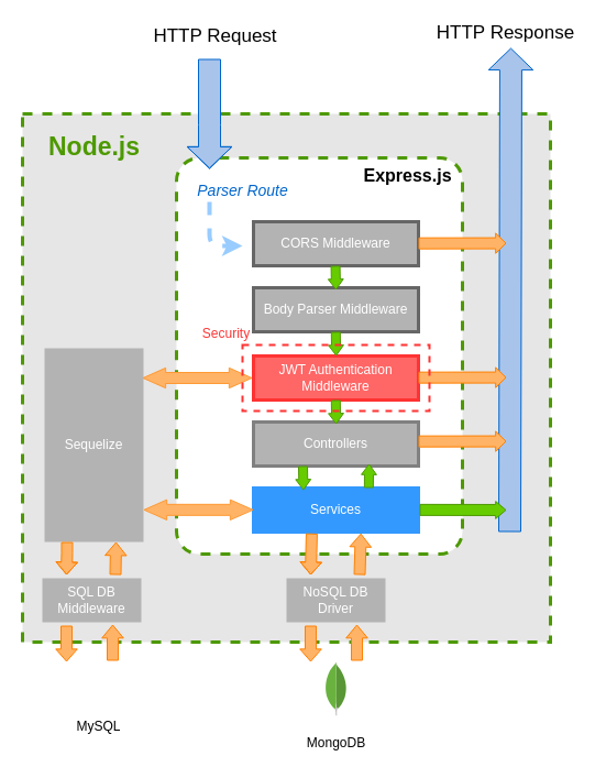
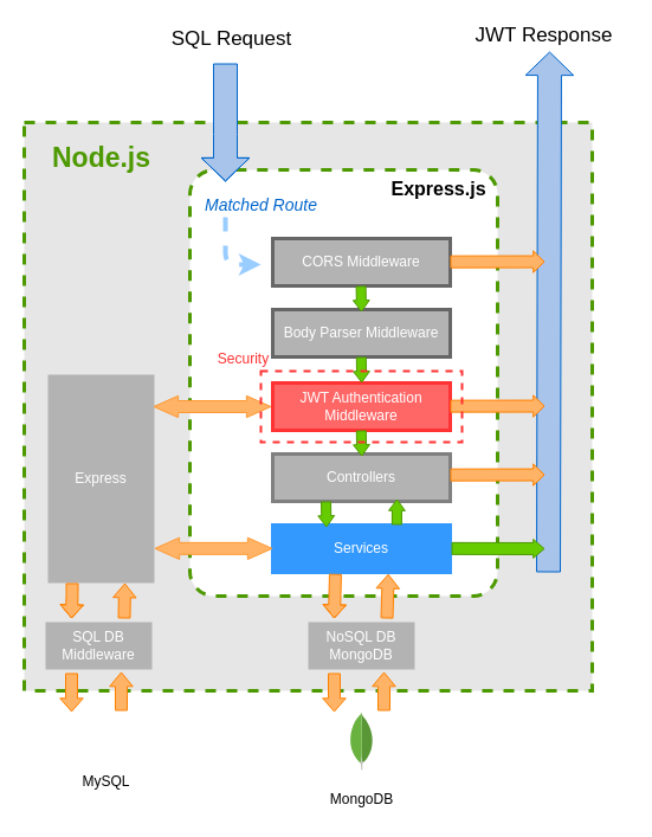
  <mxCell id="0" />
  <mxCell id="1" parent="0" />
  <mxCell id="2" value="" style="rounded=0;whiteSpace=wrap;html=1;dashed=1;strokeWidth=3;strokeColor=#4D9900;fillColor=#E6E6E6;" vertex="1" parent="1"><mxGeometry x="20" y="103" width="480" height="480" as="geometry" /></mxCell>
  <mxCell id="3" value="" style="rounded=1;whiteSpace=wrap;html=1;dashed=1;strokeWidth=3;gradientColor=none;strokeColor=#4D9900;arcSize=8;" vertex="1" parent="1"><mxGeometry x="160" y="143" width="260" height="360" as="geometry" /></mxCell>
  <mxCell id="4" value="&lt;font color=&quot;#4d9900&quot; size=&quot;1&quot;&gt;&lt;b style=&quot;font-size: 23px&quot;&gt;Node.js&lt;/b&gt;&lt;/font&gt;" style="text;html=1;align=center;verticalAlign=middle;resizable=0;points=[];autosize=1;" vertex="1" parent="1"><mxGeometry x="35" y="123" width="100" height="20" as="geometry" /></mxCell>
  <mxCell id="5" value="&lt;font color=&quot;#ffffff&quot;&gt;SQL DB Middleware&lt;/font&gt;" style="rounded=0;whiteSpace=wrap;html=1;strokeWidth=3;gradientColor=none;fillColor=#B3B3B3;strokeColor=none;" vertex="1" parent="1"><mxGeometry x="38" y="525" width="90" height="40" as="geometry" /></mxCell>
- <mxCell id="6" value="&lt;font color=&quot;#ffffff&quot;&gt;Sequelize&lt;/font&gt;" style="rounded=0;whiteSpace=wrap;html=1;strokeWidth=3;gradientColor=none;fillColor=#B3B3B3;strokeColor=none;" vertex="1" parent="1"><mxGeometry x="40" y="316" width="90" height="176" as="geometry" /></mxCell>
+ <mxCell id="6" value="&lt;font color=&quot;#ffffff&quot;&gt;Express&lt;/font&gt;" style="rounded=0;whiteSpace=wrap;html=1;strokeWidth=3;gradientColor=none;fillColor=#B3B3B3;strokeColor=none;" vertex="1" parent="1"><mxGeometry x="40" y="316" width="90" height="176" as="geometry" /></mxCell>
  <mxCell id="7" value="" style="shape=flexArrow;endArrow=classic;html=1;fillColor=#FFB366;strokeColor=#FF8000;endWidth=8.571;endSize=3.381;" edge="1" parent="1"><mxGeometry width="50" height="50" relative="1" as="geometry"><mxPoint x="60" y="568" as="sourcePoint" /><mxPoint x="60" y="601" as="targetPoint" /></mxGeometry></mxCell>
  <mxCell id="8" value="" style="shape=flexArrow;endArrow=classic;html=1;fillColor=#FFB366;strokeColor=#FF8000;endWidth=8.571;endSize=3.605;" edge="1" parent="1"><mxGeometry width="50" height="50" relative="1" as="geometry"><mxPoint x="102" y="600" as="sourcePoint" /><mxPoint x="102" y="567" as="targetPoint" /></mxGeometry></mxCell>
  <mxCell id="9" value="" style="shape=flexArrow;endArrow=classic;html=1;fillColor=#FFB366;strokeColor=#FF8000;endWidth=8.571;endSize=3.381;" edge="1" parent="1"><mxGeometry width="50" height="50" relative="1" as="geometry"><mxPoint x="60.5" y="492" as="sourcePoint" /><mxPoint x="60" y="522" as="targetPoint" /><Array as="points"><mxPoint x="60.5" y="502" /></Array></mxGeometry></mxCell>
  <mxCell id="10" value="" style="shape=flexArrow;endArrow=classic;html=1;fillColor=#FFB366;strokeColor=#FF8000;endWidth=8.571;endSize=3.605;" edge="1" parent="1"><mxGeometry width="50" height="50" relative="1" as="geometry"><mxPoint x="104.5" y="522" as="sourcePoint" /><mxPoint x="105" y="492" as="targetPoint" /></mxGeometry></mxCell>
  <mxCell id="11" value="" style="shape=flexArrow;endArrow=classic;html=1;endWidth=19.6;endSize=6.2;width=20;fillColor=#A9C4EB;strokeColor=#0066CC;" edge="1" parent="1"><mxGeometry width="50" height="50" relative="1" as="geometry"><mxPoint x="190" y="53" as="sourcePoint" /><mxPoint x="190" y="153" as="targetPoint" /><Array as="points"><mxPoint x="190" y="113" /></Array></mxGeometry></mxCell>
  <mxCell id="12" value="" style="shape=flexArrow;endArrow=classic;html=1;endWidth=19.6;endSize=6.2;width=20;fillColor=#A9C4EB;strokeColor=#0066CC;" edge="1" parent="1"><mxGeometry width="50" height="50" relative="1" as="geometry"><mxPoint x="463" y="483" as="sourcePoint" /><mxPoint x="464" y="43" as="targetPoint" /><Array as="points" /></mxGeometry></mxCell>
  <mxCell id="13" value="" style="shape=image;html=1;verticalAlign=top;verticalLabelPosition=bottom;labelBackgroundColor=#ffffff;imageAspect=0;aspect=fixed;image=https://cdn2.iconfinder.com/data/icons/nodejs-1/128/nodejs-128.png;strokeColor=#4D9900;strokeWidth=3;fillColor=#ffffff;gradientColor=none;" vertex="1" parent="1"><mxGeometry x="20" y="133" width="128" height="128" as="geometry" /></mxCell>
  <mxCell id="14" value="&lt;font color=&quot;#ffffff&quot;&gt;CORS Middleware&lt;/font&gt;" style="rounded=0;whiteSpace=wrap;html=1;strokeWidth=3;gradientColor=none;fillColor=#B3B3B3;strokeColor=#666666;" vertex="1" parent="1"><mxGeometry x="230" y="201" width="150" height="40" as="geometry" /></mxCell>
  <mxCell id="15" value="" style="endArrow=classic;html=1;fillColor=#A9C4EB;dashed=1;strokeWidth=4;strokeColor=#99CCFF;endSize=6;" edge="1" parent="1"><mxGeometry width="50" height="50" relative="1" as="geometry"><mxPoint x="190" y="183" as="sourcePoint" /><mxPoint x="220" y="223" as="targetPoint" /><Array as="points"><mxPoint x="190" y="223" /></Array></mxGeometry></mxCell>
- <mxCell id="16" value="&lt;font color=&quot;#0066cc&quot; style=&quot;font-size: 14px&quot;&gt;&lt;i&gt;Parser Route&lt;/i&gt;&lt;/font&gt;" style="text;html=1;align=center;verticalAlign=middle;resizable=0;points=[];autosize=1;" vertex="1" parent="1"><mxGeometry x="165" y="163" width="110" height="20" as="geometry" /></mxCell>
+ <mxCell id="16" value="&lt;font color=&quot;#0066cc&quot; style=&quot;font-size: 14px&quot;&gt;&lt;i&gt;Matched Route&lt;/i&gt;&lt;/font&gt;" style="text;html=1;align=center;verticalAlign=middle;resizable=0;points=[];autosize=1;" vertex="1" parent="1"><mxGeometry x="165" y="163" width="110" height="20" as="geometry" /></mxCell>
  <mxCell id="17" value="&lt;font color=&quot;#ffffff&quot;&gt;Body Parser Middleware&lt;/font&gt;" style="rounded=0;whiteSpace=wrap;html=1;strokeWidth=3;gradientColor=none;fillColor=#B3B3B3;strokeColor=#666666;" vertex="1" parent="1"><mxGeometry x="230" y="261" width="150" height="40" as="geometry" /></mxCell>
  <mxCell id="18" value="&lt;font color=&quot;#ffffff&quot;&gt;JWT Authentication Middleware&lt;/font&gt;" style="rounded=0;whiteSpace=wrap;html=1;strokeWidth=3;gradientColor=none;fillColor=#FF6666;strokeColor=#FF3333;" vertex="1" parent="1"><mxGeometry x="230" y="323" width="150" height="40" as="geometry" /></mxCell>
  <mxCell id="19" value="&lt;font color=&quot;#ffffff&quot;&gt;Controllers&lt;/font&gt;" style="rounded=0;whiteSpace=wrap;html=1;strokeWidth=3;gradientColor=none;fillColor=#B3B3B3;strokeColor=#808080;" vertex="1" parent="1"><mxGeometry x="230" y="383" width="150" height="40" as="geometry" /></mxCell>
  <mxCell id="20" value="&lt;font color=&quot;#ffffff&quot;&gt;Services&lt;/font&gt;" style="rounded=0;whiteSpace=wrap;html=1;strokeWidth=3;gradientColor=none;strokeColor=#3399FF;fillColor=#3399FF;" vertex="1" parent="1"><mxGeometry x="230" y="443" width="150" height="40" as="geometry" /></mxCell>
  <mxCell id="21" value="" style="shape=flexArrow;endArrow=classic;html=1;strokeWidth=1;fillColor=#66CC00;strokeColor=#4D9900;endWidth=4.854;endSize=2.775;width=8;" edge="1" parent="1"><mxGeometry width="50" height="50" relative="1" as="geometry"><mxPoint x="304.58" y="241" as="sourcePoint" /><mxPoint x="305" y="263" as="targetPoint" /></mxGeometry></mxCell>
  <mxCell id="22" value="" style="shape=flexArrow;endArrow=classic;html=1;strokeWidth=1;fillColor=#66CC00;strokeColor=#4D9900;endWidth=4.854;endSize=2.775;width=8;" edge="1" parent="1"><mxGeometry width="50" height="50" relative="1" as="geometry"><mxPoint x="304.79" y="301" as="sourcePoint" /><mxPoint x="305.21" y="323" as="targetPoint" /></mxGeometry></mxCell>
  <mxCell id="23" value="" style="shape=flexArrow;endArrow=classic;html=1;strokeWidth=1;fillColor=#66CC00;strokeColor=#4D9900;endWidth=4.854;endSize=2.775;width=8;" edge="1" parent="1"><mxGeometry width="50" height="50" relative="1" as="geometry"><mxPoint x="304.79" y="363" as="sourcePoint" /><mxPoint x="305.21" y="385" as="targetPoint" /></mxGeometry></mxCell>
  <mxCell id="24" value="" style="shape=flexArrow;endArrow=classic;html=1;strokeWidth=1;fillColor=#66CC00;strokeColor=#4D9900;endWidth=4.854;endSize=2.775;width=8;" edge="1" parent="1"><mxGeometry width="50" height="50" relative="1" as="geometry"><mxPoint x="275" y="423" as="sourcePoint" /><mxPoint x="275.42" y="445" as="targetPoint" /></mxGeometry></mxCell>
  <mxCell id="25" value="" style="shape=flexArrow;endArrow=classic;html=1;strokeWidth=1;fillColor=#66CC00;strokeColor=#4D9900;endWidth=4.854;endSize=2.775;width=8;" edge="1" parent="1"><mxGeometry width="50" height="50" relative="1" as="geometry"><mxPoint x="334.86" y="443" as="sourcePoint" /><mxPoint x="335.07" y="421" as="targetPoint" /></mxGeometry></mxCell>
  <mxCell id="26" value="" style="shape=flexArrow;endArrow=classic;startArrow=classic;html=1;strokeWidth=1;fillColor=#FFB366;strokeColor=#FF9933;endWidth=7.333;endSize=6.557;startWidth=7.333;startSize=6.557;" edge="1" parent="1"><mxGeometry width="50" height="50" relative="1" as="geometry"><mxPoint x="129" y="343" as="sourcePoint" /><mxPoint x="229" y="343" as="targetPoint" /></mxGeometry></mxCell>
  <mxCell id="27" value="" style="shape=flexArrow;endArrow=classic;startArrow=classic;html=1;strokeWidth=1;fillColor=#FFB366;strokeColor=#FF9933;endWidth=7.333;endSize=6.557;startWidth=7.333;startSize=6.557;" edge="1" parent="1"><mxGeometry width="50" height="50" relative="1" as="geometry"><mxPoint x="130" y="462.83" as="sourcePoint" /><mxPoint x="230" y="462.83" as="targetPoint" /></mxGeometry></mxCell>
  <mxCell id="28" value="" style="shape=flexArrow;endArrow=classic;html=1;strokeWidth=1;fillColor=#66CC00;strokeColor=#4D9900;endWidth=4.854;endSize=2.775;width=10;" edge="1" parent="1"><mxGeometry width="50" height="50" relative="1" as="geometry"><mxPoint x="381" y="462.86" as="sourcePoint" /><mxPoint x="460" y="463" as="targetPoint" /></mxGeometry></mxCell>
  <mxCell id="29" value="" style="shape=flexArrow;endArrow=classic;html=1;fillColor=#FFB366;strokeColor=#FF8000;endWidth=7.333;endSize=2.777;" edge="1" parent="1"><mxGeometry width="50" height="50" relative="1" as="geometry"><mxPoint x="380" y="220.67" as="sourcePoint" /><mxPoint x="460" y="220.58" as="targetPoint" /></mxGeometry></mxCell>
  <mxCell id="30" value="" style="shape=flexArrow;endArrow=classic;html=1;fillColor=#FFB366;strokeColor=#FF8000;endWidth=7.333;endSize=2.777;" edge="1" parent="1"><mxGeometry width="50" height="50" relative="1" as="geometry"><mxPoint x="380" y="400.67" as="sourcePoint" /><mxPoint x="460" y="400.58" as="targetPoint" /></mxGeometry></mxCell>
  <mxCell id="31" value="" style="shape=flexArrow;endArrow=classic;html=1;fillColor=#FFB366;strokeColor=#FF8000;endWidth=7.333;endSize=2.777;" edge="1" parent="1"><mxGeometry width="50" height="50" relative="1" as="geometry"><mxPoint x="380" y="342.67" as="sourcePoint" /><mxPoint x="460" y="342.58" as="targetPoint" /></mxGeometry></mxCell>
- <mxCell id="32" value="&lt;font color=&quot;#ffffff&quot;&gt;NoSQL DB Driver&lt;/font&gt;" style="rounded=0;whiteSpace=wrap;html=1;strokeWidth=3;gradientColor=none;fillColor=#B3B3B3;strokeColor=none;" vertex="1" parent="1"><mxGeometry x="260" y="525" width="90" height="40" as="geometry" /></mxCell>
+ <mxCell id="32" value="&lt;font color=&quot;#ffffff&quot;&gt;NoSQL DB MongoDB&lt;/font&gt;" style="rounded=0;whiteSpace=wrap;html=1;strokeWidth=3;gradientColor=none;fillColor=#B3B3B3;strokeColor=none;" vertex="1" parent="1"><mxGeometry x="260" y="525" width="90" height="40" as="geometry" /></mxCell>
  <mxCell id="33" value="" style="shape=flexArrow;endArrow=classic;html=1;fillColor=#FFB366;strokeColor=#FF8000;endWidth=8.571;endSize=3.381;" edge="1" parent="1"><mxGeometry width="50" height="50" relative="1" as="geometry"><mxPoint x="282" y="568" as="sourcePoint" /><mxPoint x="282" y="601" as="targetPoint" /></mxGeometry></mxCell>
  <mxCell id="34" value="" style="shape=flexArrow;endArrow=classic;html=1;fillColor=#FFB366;strokeColor=#FF8000;endWidth=8.571;endSize=3.605;" edge="1" parent="1"><mxGeometry width="50" height="50" relative="1" as="geometry"><mxPoint x="324" y="600" as="sourcePoint" /><mxPoint x="324" y="567" as="targetPoint" /></mxGeometry></mxCell>
  <mxCell id="35" value="" style="shape=flexArrow;endArrow=classic;html=1;fillColor=#FFB366;strokeColor=#FF8000;endWidth=8.571;endSize=3.381;exitX=0.353;exitY=1.032;exitDx=0;exitDy=0;exitPerimeter=0;" edge="1" parent="1" source="20"><mxGeometry width="50" height="50" relative="1" as="geometry"><mxPoint x="282.5" y="492" as="sourcePoint" /><mxPoint x="282" y="522" as="targetPoint" /><Array as="points"><mxPoint x="282.5" y="502" /></Array></mxGeometry></mxCell>
  <mxCell id="36" value="" style="shape=flexArrow;endArrow=classic;html=1;fillColor=#FFB366;strokeColor=#FF8000;endWidth=8.571;endSize=3.605;entryX=0.651;entryY=1.031;entryDx=0;entryDy=0;entryPerimeter=0;" edge="1" parent="1" target="20"><mxGeometry width="50" height="50" relative="1" as="geometry"><mxPoint x="326.5" y="522" as="sourcePoint" /><mxPoint x="327" y="492" as="targetPoint" /></mxGeometry></mxCell>
  <mxCell id="37" value="" style="dashed=0;outlineConnect=0;html=1;align=center;labelPosition=center;verticalLabelPosition=bottom;verticalAlign=top;shape=mxgraph.weblogos.mongodb;strokeColor=#808080;strokeWidth=3;fillColor=#B3B3B3;gradientColor=none;" vertex="1" parent="1"><mxGeometry x="295" y="601" width="20" height="49" as="geometry" /></mxCell>
  <mxCell id="38" value="" style="shape=image;html=1;verticalAlign=top;verticalLabelPosition=bottom;labelBackgroundColor=#ffffff;imageAspect=0;aspect=fixed;image=https://cdn1.iconfinder.com/data/icons/simple-icons/128/mysql-128-black.png;strokeColor=#808080;strokeWidth=3;fillColor=#B3B3B3;gradientColor=none;" vertex="1" parent="1"><mxGeometry x="50" y="595.5" width="70" height="70" as="geometry" /></mxCell>
  <mxCell id="39" value="MySQL" style="text;html=1;align=center;verticalAlign=middle;resizable=0;points=[];autosize=1;" vertex="1" parent="1"><mxGeometry x="59" y="650" width="60" height="20" as="geometry" /></mxCell>
  <mxCell id="40" value="MongoDB" style="text;html=1;align=center;verticalAlign=middle;resizable=0;points=[];autosize=1;" vertex="1" parent="1"><mxGeometry x="270" y="665" width="70" height="20" as="geometry" /></mxCell>
  <mxCell id="41" value="" style="rounded=0;whiteSpace=wrap;html=1;strokeWidth=2;gradientColor=none;fillColor=none;dashed=1;strokeColor=#FF3333;" vertex="1" parent="1"><mxGeometry x="220" y="313" width="170" height="60" as="geometry" /></mxCell>
  <mxCell id="42" value="&lt;font color=&quot;#ff3333&quot;&gt;Security&lt;/font&gt;" style="text;html=1;align=center;verticalAlign=middle;resizable=0;points=[];autosize=1;" vertex="1" parent="1"><mxGeometry x="175" y="293" width="60" height="20" as="geometry" /></mxCell>
  <mxCell id="43" value="&lt;font style=&quot;font-size: 16px&quot;&gt;&lt;b&gt;Express.js&lt;/b&gt;&lt;/font&gt;" style="text;html=1;align=center;verticalAlign=middle;resizable=0;points=[];autosize=1;" vertex="1" parent="1"><mxGeometry x="320" y="149" width="100" height="20" as="geometry" /></mxCell>
- <mxCell id="44" value="&lt;font style=&quot;font-size: 17px&quot;&gt;HTTP Request&lt;/font&gt;" style="text;html=1;align=center;verticalAlign=middle;resizable=0;points=[];autosize=1;" vertex="1" parent="1"><mxGeometry x="130" y="23" width="130" height="20" as="geometry" /></mxCell>
- <mxCell id="45" value="&lt;font style=&quot;font-size: 17px&quot;&gt;HTTP Response&lt;/font&gt;" style="text;html=1;align=center;verticalAlign=middle;resizable=0;points=[];autosize=1;" vertex="1" parent="1"><mxGeometry x="389" y="20" width="140" height="20" as="geometry" /></mxCell>
+ <mxCell id="44" value="&lt;font style=&quot;font-size: 17px&quot;&gt;SQL Request&lt;/font&gt;" style="text;html=1;align=center;verticalAlign=middle;resizable=0;points=[];autosize=1;" vertex="1" parent="1"><mxGeometry x="130" y="23" width="130" height="20" as="geometry" /></mxCell>
+ <mxCell id="45" value="&lt;font style=&quot;font-size: 17px&quot;&gt;JWT Response&lt;/font&gt;" style="text;html=1;align=center;verticalAlign=middle;resizable=0;points=[];autosize=1;" vertex="1" parent="1"><mxGeometry x="389" y="20" width="140" height="20" as="geometry" /></mxCell>
